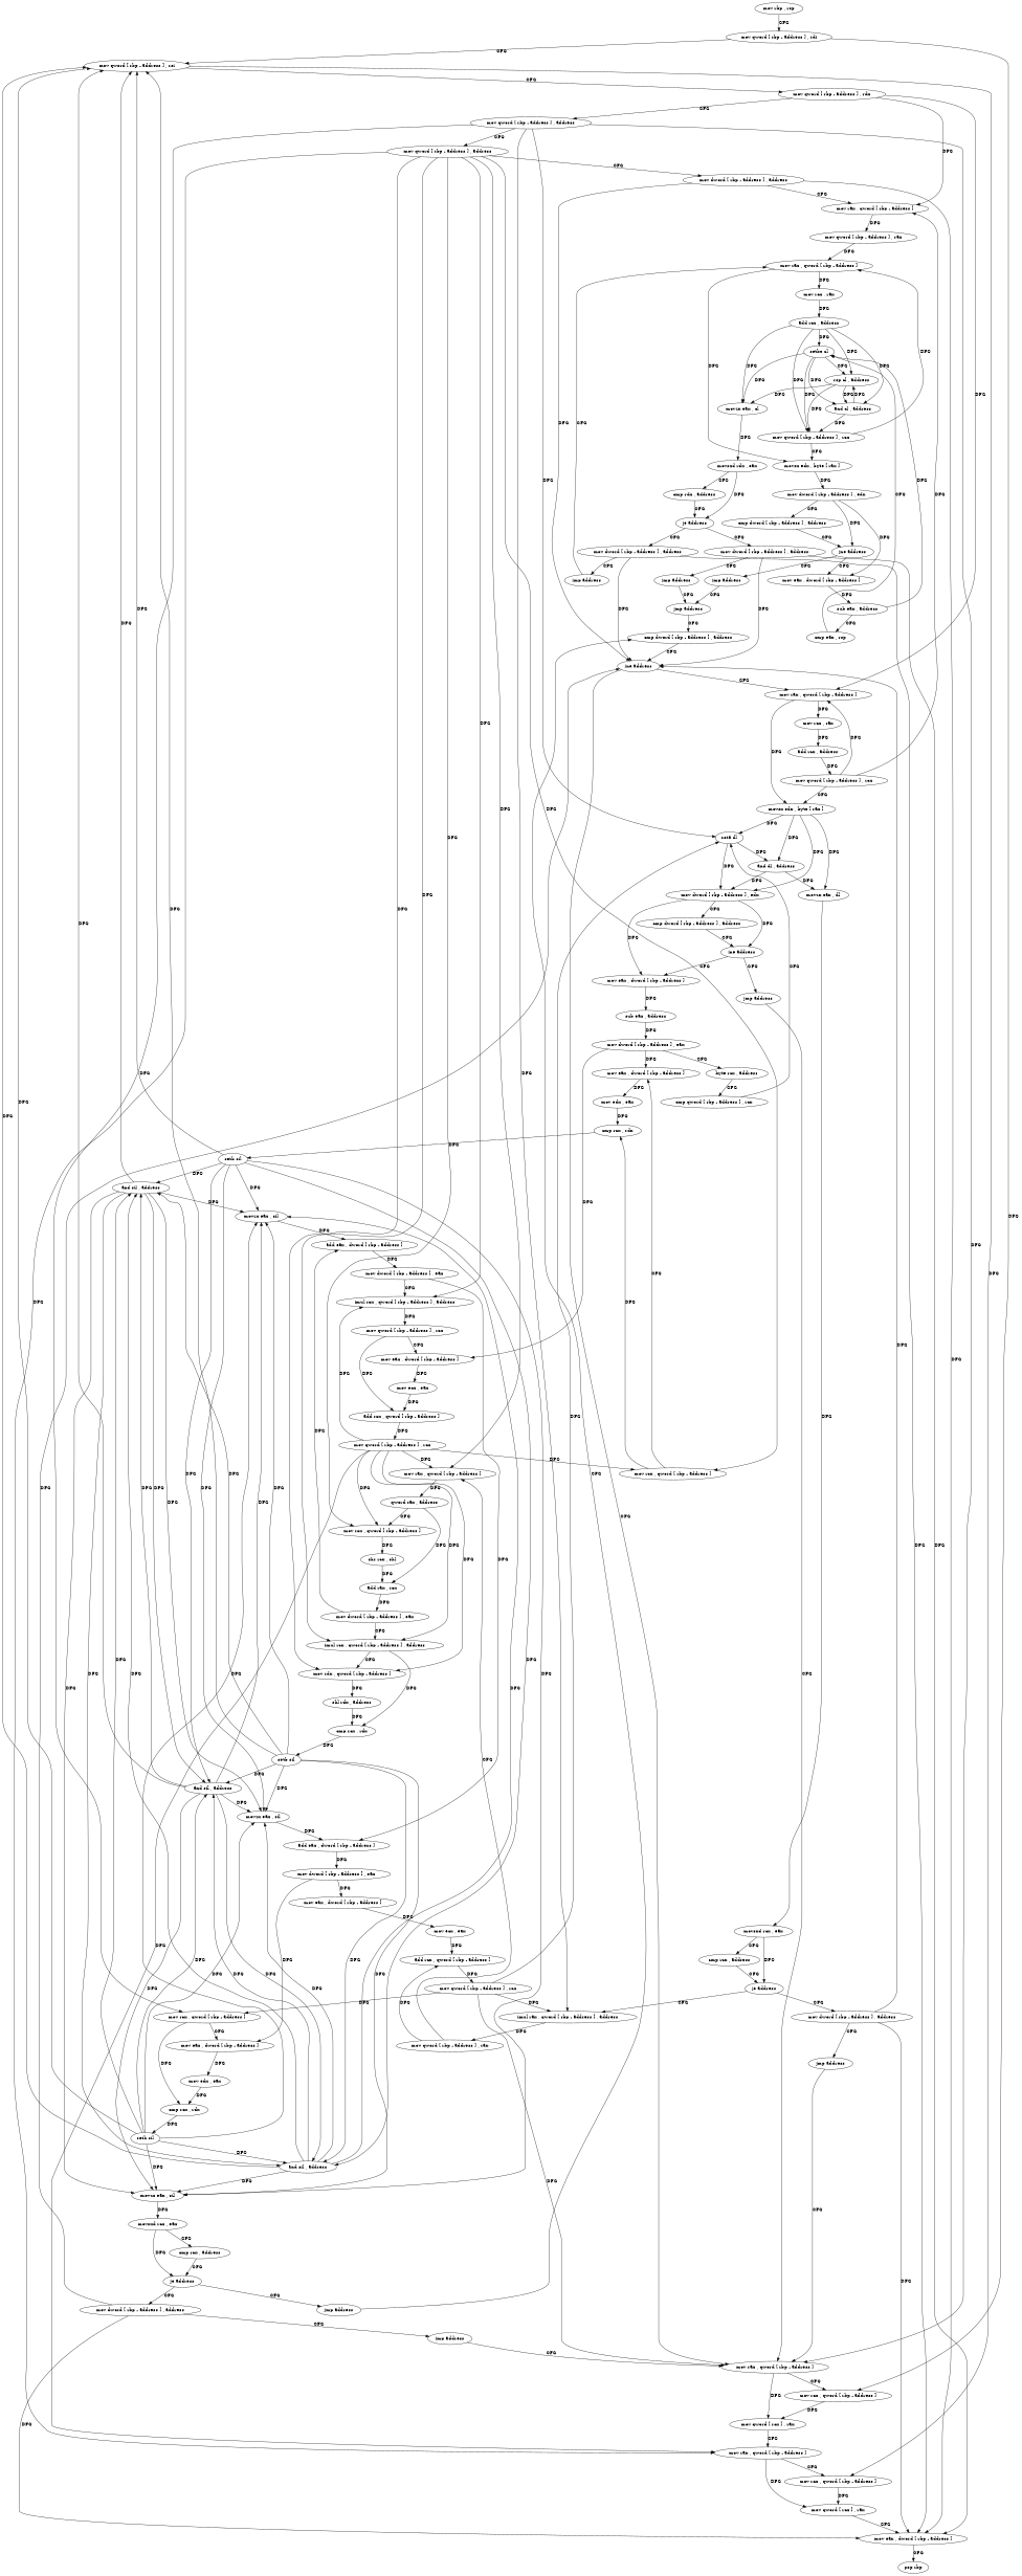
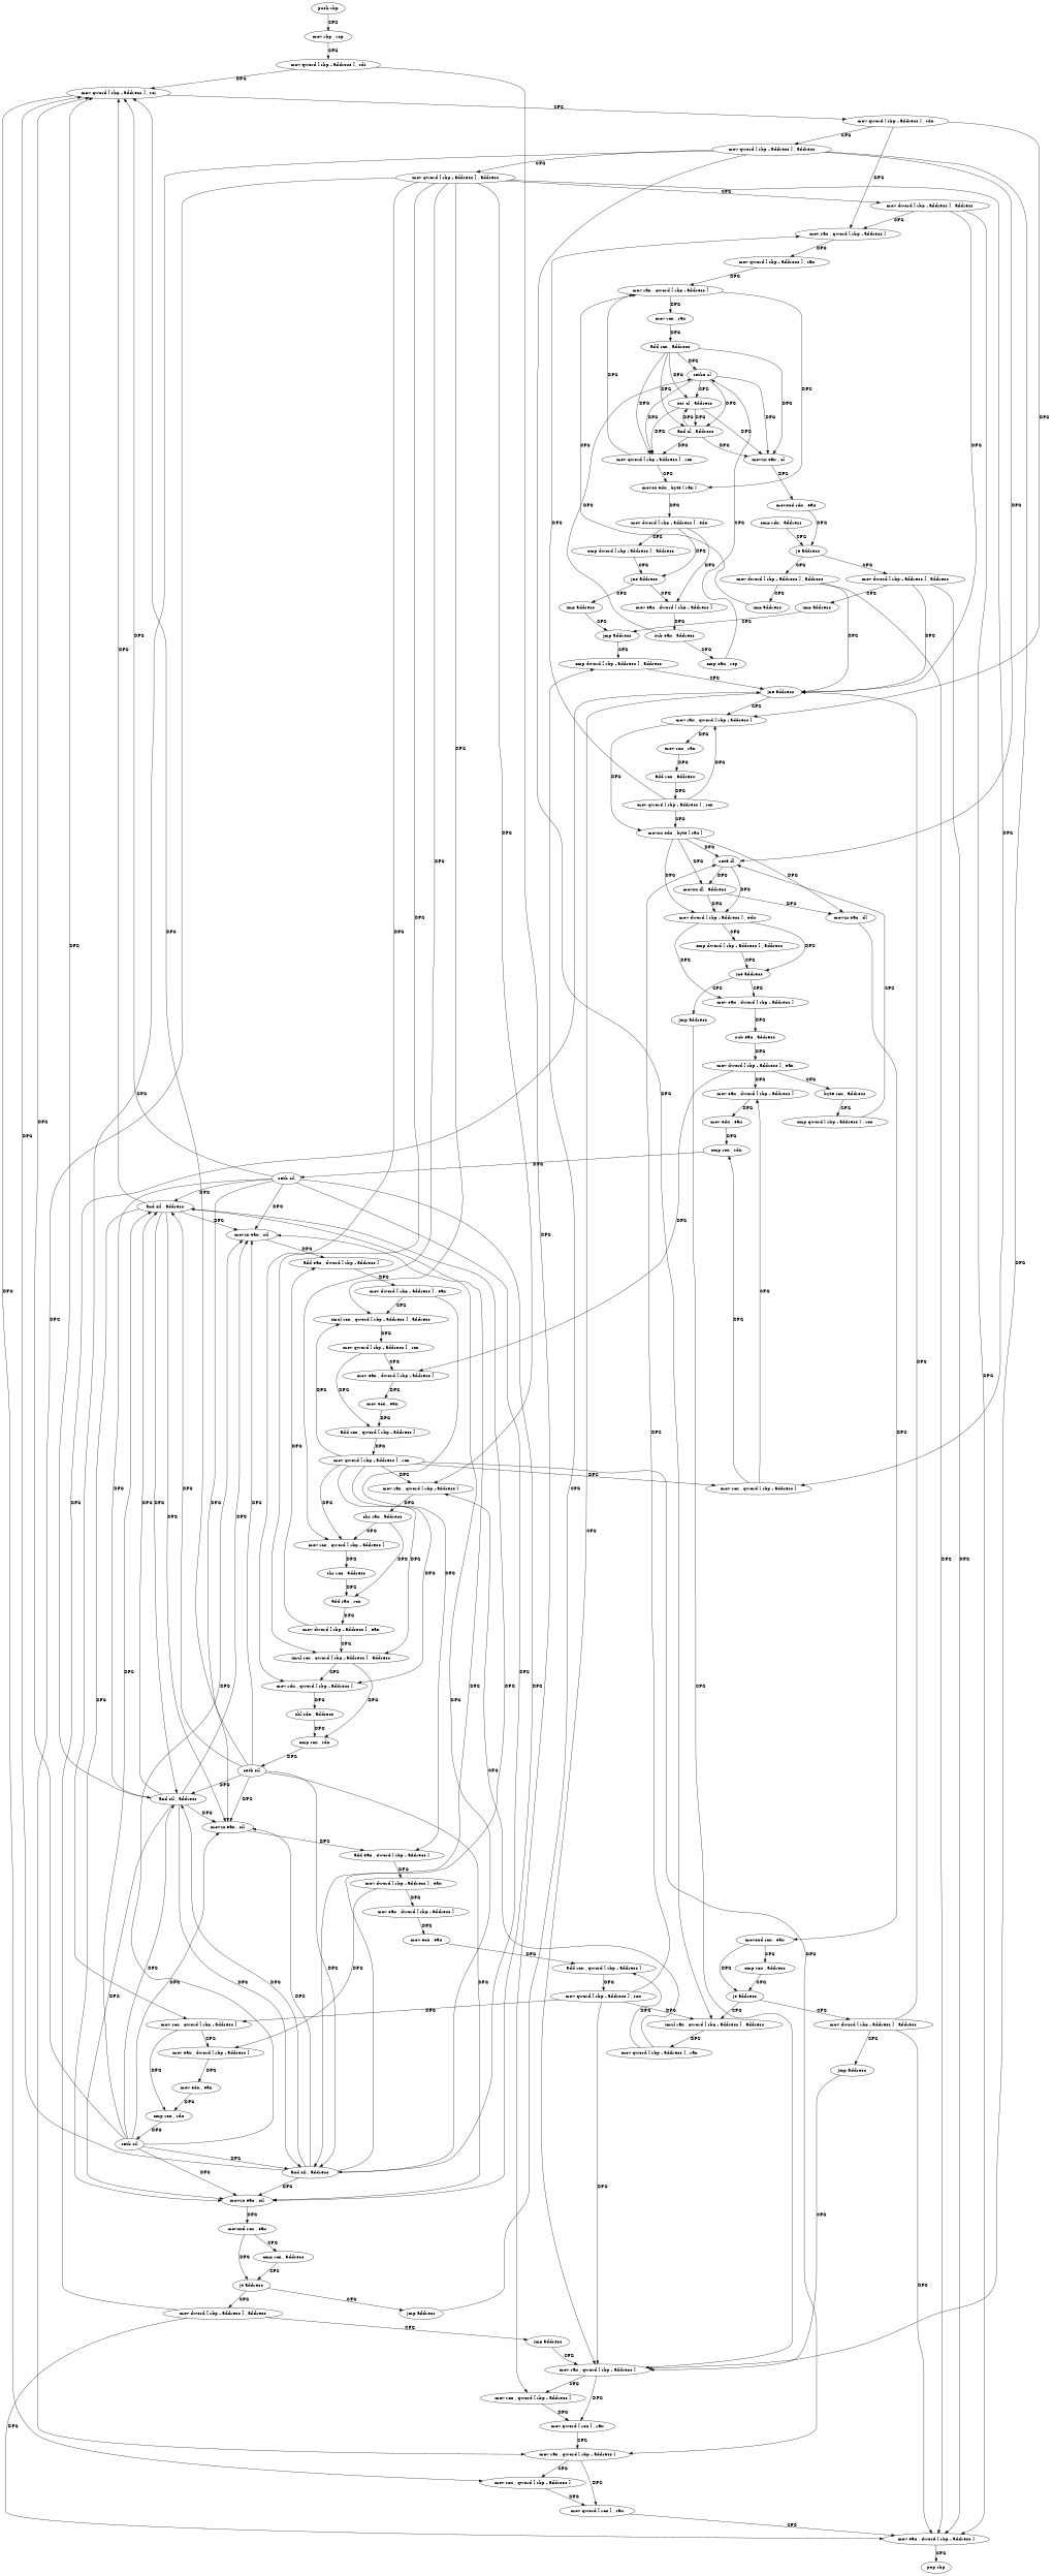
  digraph {
+   n1 [label="push rbp"]
    n2 [label="mov rbp , rsp"]
    n3 [label="mov qword [ rbp - address ] , rdi"]
    n4 [label="mov qword [ rbp - address ] , rsi"]
    n5 [label="mov rcx , qword [ rbp - address ]"]
    n6 [label="mov qword [ rbp - address ] , rdx"]
    n7 [label="mov rcx , qword [ rbp - address ]"]
    n8 [label="mov qword [ rcx ] , rax"]
    n9 [label="mov qword [ rbp - address ] , address"]
    n10 [label="mov rax , qword [ rbp - address ]"]
    n11 [label="mov rax , qword [ rbp - address ]"]
    n12 [label="mov qword [ rcx ] , rax"]
    n13 [label="mov qword [ rbp - address ] , address"]
    n14 [label="mov rax , qword [ rbp - address ]"]
    n15 [label="seta dl"]
    n16 [label="imul rax , qword [ rbp - address ] , address"]
    n17 [label="mov rcx , qword [ rbp - address ]"]
    n18 [label="mov qword [ rbp - address ] , rax"]
    n19 [label="mov rcx , rax"]
    n20 [label="movsx edx , byte [ rax ]"]
    n21 [label="mov dword [ rbp - address ] , address"]
    n22 [label="mov rax , qword [ rbp - address ]"]
    n23 [label="mov rax , qword [ rbp - address ]"]
    n24 [label="mov rcx , qword [ rbp - address ]"]
    n25 [label="imul rcx , qword [ rbp - address ] , address"]
    n26 [label="mov rdx , qword [ rbp - address ]"]
    n27 [label="imul rcx , qword [ rbp - address ] , address"]
    n28 [label="mov rcx , qword [ rbp - address ]"]
    n29 [label="mov dword [ rbp - address ] , edx"]
-   n30 [label="and dl , address"]
+   n30 [label="movsx dl , address"]
    n31 [label="mov qword [ rbp - address ] , rax"]
    n32 [label="mov eax , dword [ rbp - address ]"]
    n33 [label="cmp rcx , rdx"]
    n34 [label="jne address"]
    n35 [label="mov eax , dword [ rbp - address ]"]
-   n36 [label="qword rax , address"]
-   n37 [label="shr rcx , shl"]
+   n36 [label="shr rax , address"]
+   n37 [label="shr rcx , address"]
    n38 [label="cmp rcx , rdx"]
    n39 [label="shl rdx , address"]
    n40 [label="mov qword [ rbp - address ] , rcx"]
    n41 [label="mov eax , dword [ rbp - address ]"]
    n42 [label="cmp rcx , rdx"]
    n43 [label="pop rbp"]
    n44 [label="mov rax , qword [ rbp - address ]"]
    n45 [label="mov rcx , rax"]
    n46 [label="movsx edx , byte [ rax ]"]
    n47 [label="add rcx , address"]
    n48 [label="mov dword [ rbp - address ] , edx"]
    n49 [label="mov eax , dword [ rbp - address ]"]
    n50 [label="sub eax , address"]
    n51 [label="cmp eax , rsp"]
    n52 [label="setbe cl"]
-   n53 [label="rsp cl , address"]
+   n53 [label="xor cl , address"]
    n54 [label="and cl , address"]
    n55 [label="movzx eax , cl"]
    n56 [label="mov qword [ rbp - address ] , rcx"]
    n57 [label="movsxd rdx , eax"]
    n58 [label="cmp rdx , address"]
    n59 [label="je address"]
    n60 [label="mov dword [ rbp - address ] , address"]
    n61 [label="mov dword [ rbp - address ] , address"]
    n62 [label="jmp address"]
    n63 [label="jmp address"]
    n64 [label="jmp address"]
    n65 [label="jmp address"]
    n66 [label="cmp dword [ rbp - address ] , address"]
    n67 [label="cmp dword [ rbp - address ] , address"]
    n68 [label="jne address"]
    n69 [label="add rcx , address"]
    n70 [label="movzx eax , dl"]
    n71 [label="mov qword [ rbp - address ] , rcx"]
    n72 [label="cmp dword [ rbp - address ] , address"]
    n73 [label="jne address"]
    n74 [label="mov eax , dword [ rbp - address ]"]
    n75 [label="movsxd rcx , eax"]
    n76 [label="jmp address"]
    n77 [label="sub eax , address"]
    n78 [label="mov dword [ rbp - address ] , eax"]
    n79 [label="byte rcx , address"]
    n80 [label="mov eax , dword [ rbp - address ]"]
    n81 [label="cmp qword [ rbp - address ] , rcx"]
    n82 [label="mov ecx , eax"]
    n83 [label="mov edx , eax"]
    n84 [label="cmp rcx , address"]
    n85 [label="je address"]
    n86 [label="mov dword [ rbp - address ] , address"]
    n87 [label="jmp address"]
    n88 [label="add rcx , qword [ rbp - address ]"]
    n89 [label="mov qword [ rbp - address ] , rcx"]
    n90 [label="add rax , rcx"]
    n91 [label="mov dword [ rbp - address ] , eax"]
    n92 [label="add eax , dword [ rbp - address ]"]
    n93 [label="mov dword [ rbp - address ] , eax"]
    n94 [label="setb sil"]
    n95 [label="and sil , address"]
    n96 [label="movzx eax , sil"]
    n97 [label="and sil , address"]
    n98 [label="movzx eax , sil"]
    n99 [label="and sil , address"]
    n100 [label="movzx eax , sil"]
    n101 [label="add eax , dword [ rbp - address ]"]
    n102 [label="movsxd rcx , eax"]
    n103 [label="mov dword [ rbp - address ] , eax"]
    n104 [label="add rcx , qword [ rbp - address ]"]
    n105 [label="mov qword [ rbp - address ] , rcx"]
    n106 [label="setb sil"]
    n107 [label="mov eax , dword [ rbp - address ]"]
    n108 [label="mov ecx , eax"]
    n109 [label="mov edx , eax"]
    n110 [label="setb sil"]
    n111 [label="cmp rcx , address"]
    n112 [label="je address"]
    n113 [label="jmp address"]
    n114 [label="mov dword [ rbp - address ] , address"]
    n115 [label="jmp address"]
+   n1 -> n2 [label=CFG]
    n2 -> n3 [label=CFG]
-   n3 -> n4 [label=CFG]
+   n3 -> n4 [label=DFG]
    n3 -> n5 [label=DFG]
    n4 -> n6 [label=CFG]
    n4 -> n7 [label=DFG]
    n5 -> n8 [label=DFG]
    n6 -> n9 [label=CFG]
    n6 -> n10 [label=DFG]
    n6 -> n11 [label=DFG]
    n7 -> n12 [label=DFG]
    n8 -> n22 [label=CFG]
    n9 -> n13 [label=CFG]
    n9 -> n14 [label=DFG]
    n9 -> n15 [label=DFG]
    n9 -> n16 [label=DFG]
    n9 -> n17 [label=DFG]
    n10 -> n18 [label=DFG]
    n11 -> n19 [label=DFG]
    n11 -> n20 [label=DFG]
    n12 -> n35 [label=CFG]
    n13 -> n21 [label=CFG]
    n13 -> n22 [label=DFG]
    n13 -> n23 [label=DFG]
    n13 -> n24 [label=DFG]
    n13 -> n25 [label=DFG]
    n13 -> n26 [label=DFG]
    n13 -> n27 [label=DFG]
    n13 -> n28 [label=DFG]
    n14 -> n5 [label=CFG]
    n14 -> n8 [label=DFG]
    n15 -> n29 [label=DFG]
    n15 -> n30 [label=DFG]
    n16 -> n31 [label=DFG]
    n17 -> n32 [label=CFG]
    n17 -> n33 [label=DFG]
    n18 -> n44 [label=DFG]
    n19 -> n69 [label=DFG]
    n20 -> n15 [label=DFG]
    n20 -> n29 [label=DFG]
    n20 -> n30 [label=DFG]
    n20 -> n70 [label=DFG]
    n21 -> n10 [label=CFG]
    n21 -> n34 [label=DFG]
    n21 -> n35 [label=DFG]
    n22 -> n7 [label=CFG]
    n22 -> n12 [label=DFG]
    n23 -> n36 [label=DFG]
    n24 -> n37 [label=DFG]
    n25 -> n26 [label=CFG]
    n25 -> n38 [label=DFG]
    n26 -> n39 [label=DFG]
    n27 -> n40 [label=DFG]
    n28 -> n41 [label=CFG]
    n28 -> n42 [label=DFG]
    n29 -> n72 [label=CFG]
    n29 -> n73 [label=DFG]
    n29 -> n74 [label=DFG]
    n30 -> n29 [label=DFG]
    n30 -> n70 [label=DFG]
    n31 -> n23 [label=CFG]
    n31 -> n88 [label=DFG]
    n32 -> n109 [label=DFG]
    n33 -> n110 [label=DFG]
    n34 -> n11 [label=CFG]
    n34 -> n14 [label=CFG]
    n35 -> n43 [label=CFG]
    n36 -> n24 [label=CFG]
    n36 -> n90 [label=DFG]
    n37 -> n90 [label=DFG]
    n38 -> n94 [label=DFG]
    n39 -> n38 [label=DFG]
    n40 -> n80 [label=CFG]
    n40 -> n104 [label=DFG]
    n41 -> n83 [label=DFG]
    n42 -> n106 [label=DFG]
    n44 -> n45 [label=DFG]
    n44 -> n46 [label=DFG]
    n45 -> n47 [label=DFG]
    n46 -> n48 [label=DFG]
    n47 -> n52 [label=DFG]
    n47 -> n53 [label=DFG]
    n47 -> n54 [label=DFG]
    n47 -> n55 [label=DFG]
    n47 -> n56 [label=DFG]
    n48 -> n49 [label=DFG]
    n48 -> n67 [label=CFG]
    n48 -> n68 [label=DFG]
    n49 -> n50 [label=DFG]
    n50 -> n51 [label=CFG]
    n50 -> n52 [label=DFG]
    n51 -> n52 [label=CFG]
    n52 -> n53 [label=CFG]
    n52 -> n54 [label=DFG]
    n52 -> n55 [label=DFG]
    n52 -> n56 [label=DFG]
    n53 -> n54 [label=DFG]
    n53 -> n55 [label=DFG]
    n53 -> n56 [label=DFG]
    n54 -> n53 [label=DFG]
+   n54 -> n55 [label=DFG]
    n54 -> n56 [label=DFG]
    n55 -> n57 [label=DFG]
    n56 -> n44 [label=DFG]
    n56 -> n46 [label=CFG]
-   n57 -> n58 [label=CFG]
    n57 -> n59 [label=DFG]
    n58 -> n59 [label=CFG]
    n59 -> n60 [label=CFG]
    n59 -> n61 [label=CFG]
    n60 -> n34 [label=DFG]
    n60 -> n35 [label=DFG]
    n60 -> n62 [label=CFG]
    n61 -> n34 [label=DFG]
    n61 -> n35 [label=DFG]
    n61 -> n63 [label=CFG]
    n62 -> n44 [label=CFG]
    n63 -> n64 [label=CFG]
    n64 -> n66 [label=CFG]
    n65 -> n64 [label=CFG]
    n66 -> n34 [label=CFG]
    n67 -> n68 [label=CFG]
    n68 -> n49 [label=CFG]
    n68 -> n65 [label=CFG]
    n69 -> n71 [label=DFG]
    n70 -> n75 [label=DFG]
    n71 -> n10 [label=DFG]
    n71 -> n11 [label=DFG]
    n71 -> n20 [label=CFG]
    n72 -> n73 [label=CFG]
    n73 -> n74 [label=CFG]
    n73 -> n76 [label=CFG]
    n74 -> n77 [label=DFG]
    n75 -> n84 [label=CFG]
    n75 -> n85 [label=DFG]
    n76 -> n14 [label=CFG]
    n77 -> n78 [label=DFG]
    n78 -> n41 [label=DFG]
    n78 -> n79 [label=CFG]
    n78 -> n80 [label=DFG]
    n79 -> n81 [label=CFG]
    n80 -> n82 [label=DFG]
    n81 -> n15 [label=CFG]
    n82 -> n104 [label=DFG]
    n83 -> n42 [label=DFG]
    n84 -> n85 [label=CFG]
    n85 -> n16 [label=CFG]
    n85 -> n86 [label=CFG]
    n86 -> n34 [label=DFG]
    n86 -> n35 [label=DFG]
    n86 -> n87 [label=CFG]
    n87 -> n14 [label=CFG]
    n88 -> n89 [label=DFG]
    n89 -> n14 [label=DFG]
    n89 -> n15 [label=DFG]
    n89 -> n16 [label=DFG]
    n89 -> n17 [label=DFG]
    n90 -> n91 [label=DFG]
    n91 -> n25 [label=CFG]
    n91 -> n92 [label=DFG]
    n92 -> n93 [label=DFG]
    n93 -> n27 [label=CFG]
    n93 -> n101 [label=DFG]
    n94 -> n4 [label=DFG]
    n94 -> n95 [label=DFG]
    n94 -> n96 [label=DFG]
    n94 -> n97 [label=DFG]
    n94 -> n98 [label=DFG]
    n94 -> n99 [label=DFG]
    n94 -> n100 [label=DFG]
    n95 -> n4 [label=DFG]
    n95 -> n96 [label=DFG]
    n95 -> n97 [label=DFG]
    n95 -> n98 [label=DFG]
    n95 -> n99 [label=DFG]
    n95 -> n100 [label=DFG]
    n96 -> n92 [label=DFG]
    n97 -> n4 [label=DFG]
    n97 -> n95 [label=DFG]
    n97 -> n96 [label=DFG]
    n97 -> n98 [label=DFG]
    n97 -> n99 [label=DFG]
    n97 -> n100 [label=DFG]
    n98 -> n101 [label=DFG]
    n99 -> n4 [label=DFG]
    n99 -> n95 [label=DFG]
    n99 -> n96 [label=DFG]
    n99 -> n97 [label=DFG]
    n99 -> n98 [label=DFG]
    n99 -> n100 [label=DFG]
    n100 -> n102 [label=DFG]
    n101 -> n103 [label=DFG]
    n102 -> n111 [label=CFG]
    n102 -> n112 [label=DFG]
    n103 -> n32 [label=DFG]
    n103 -> n107 [label=DFG]
    n104 -> n105 [label=DFG]
    n105 -> n22 [label=DFG]
    n105 -> n23 [label=DFG]
    n105 -> n24 [label=DFG]
    n105 -> n25 [label=DFG]
    n105 -> n26 [label=DFG]
    n105 -> n27 [label=DFG]
    n105 -> n28 [label=DFG]
    n106 -> n4 [label=DFG]
    n106 -> n95 [label=DFG]
    n106 -> n96 [label=DFG]
    n106 -> n97 [label=DFG]
    n106 -> n98 [label=DFG]
    n106 -> n99 [label=DFG]
    n106 -> n100 [label=DFG]
    n107 -> n108 [label=DFG]
    n108 -> n88 [label=DFG]
    n109 -> n33 [label=DFG]
    n110 -> n4 [label=DFG]
    n110 -> n95 [label=DFG]
    n110 -> n96 [label=DFG]
    n110 -> n97 [label=DFG]
    n110 -> n98 [label=DFG]
    n110 -> n99 [label=DFG]
    n110 -> n100 [label=DFG]
    n111 -> n112 [label=CFG]
    n112 -> n113 [label=CFG]
    n112 -> n114 [label=CFG]
    n113 -> n66 [label=CFG]
    n114 -> n34 [label=DFG]
    n114 -> n35 [label=DFG]
    n114 -> n115 [label=CFG]
    n115 -> n14 [label=CFG]
  }
